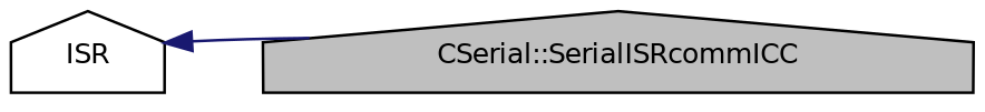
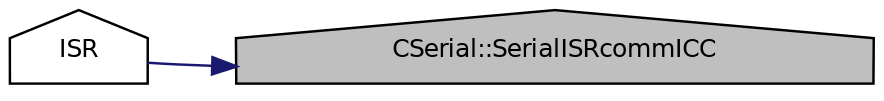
  digraph {
    rankdir=RL
    node [color=black fontname=Helvetica fontsize=10 shape=house]
    n1 [fillcolor=grey75 fontcolor=black height=0.2 label="CSerial::SerialISRcommICC" style=filled width=0.4]
    n2 [height=0.2 label=ISR width=0.4]
-   n2 -> n1 [color=midnightblue dir=back fontname=Helvetica fontsize=10 labelfontname=Helvetica labelfontsize=10 style=solid]
+   n1 -> n2 [color=midnightblue dir=back fontname=Helvetica fontsize=10 labelfontname=Helvetica labelfontsize=10 style=solid]
  }
